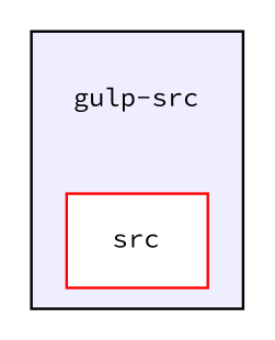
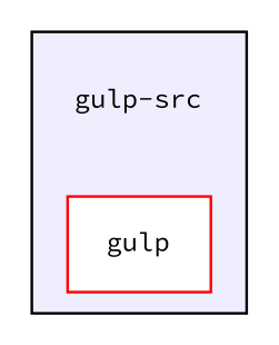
  digraph {
    compound=true
    rankdir=LR
    fontname="Source Code Pro"
    node [fontname="Source Code Pro" fontsize=10]
    n1 [label="gulp-src" shape=plaintext]
-   n2 [color=red fillcolor=white label=src shape=box style=filled]
+   n2 [color=red fillcolor=white label=gulp shape=box style=filled]
    subgraph cluster_1 {
      bgcolor="#eeeeff"
      pencolor=black
      n1
      n2
    }
  }
